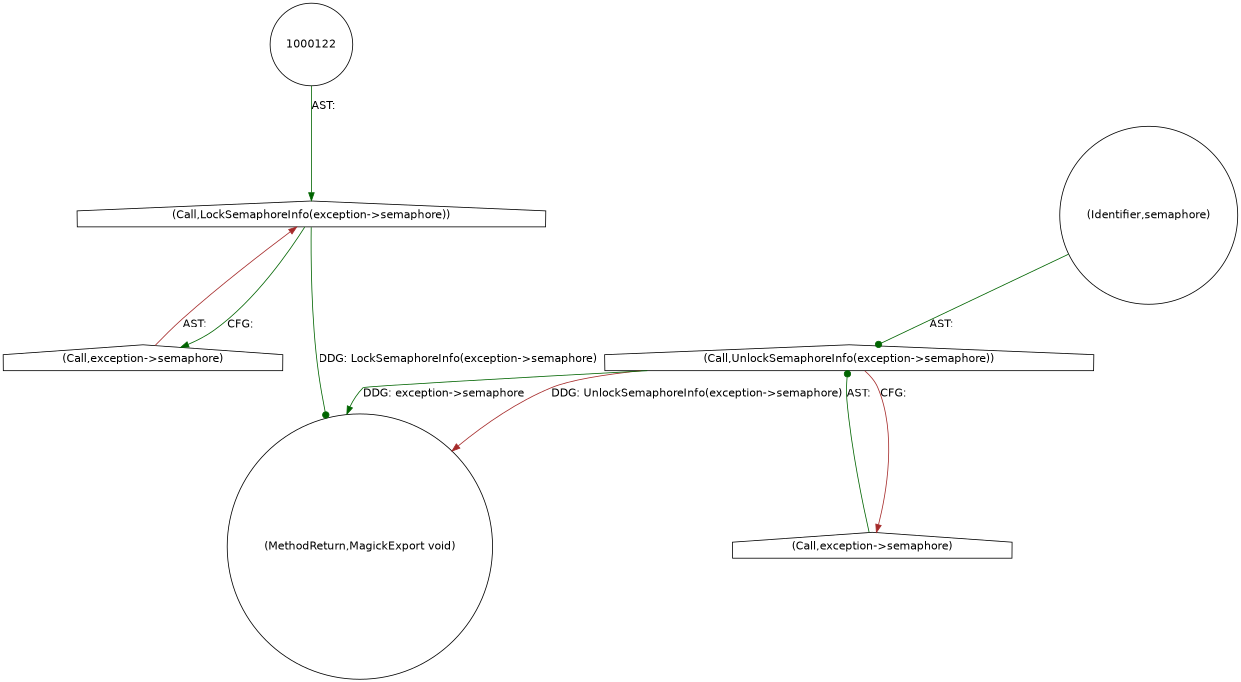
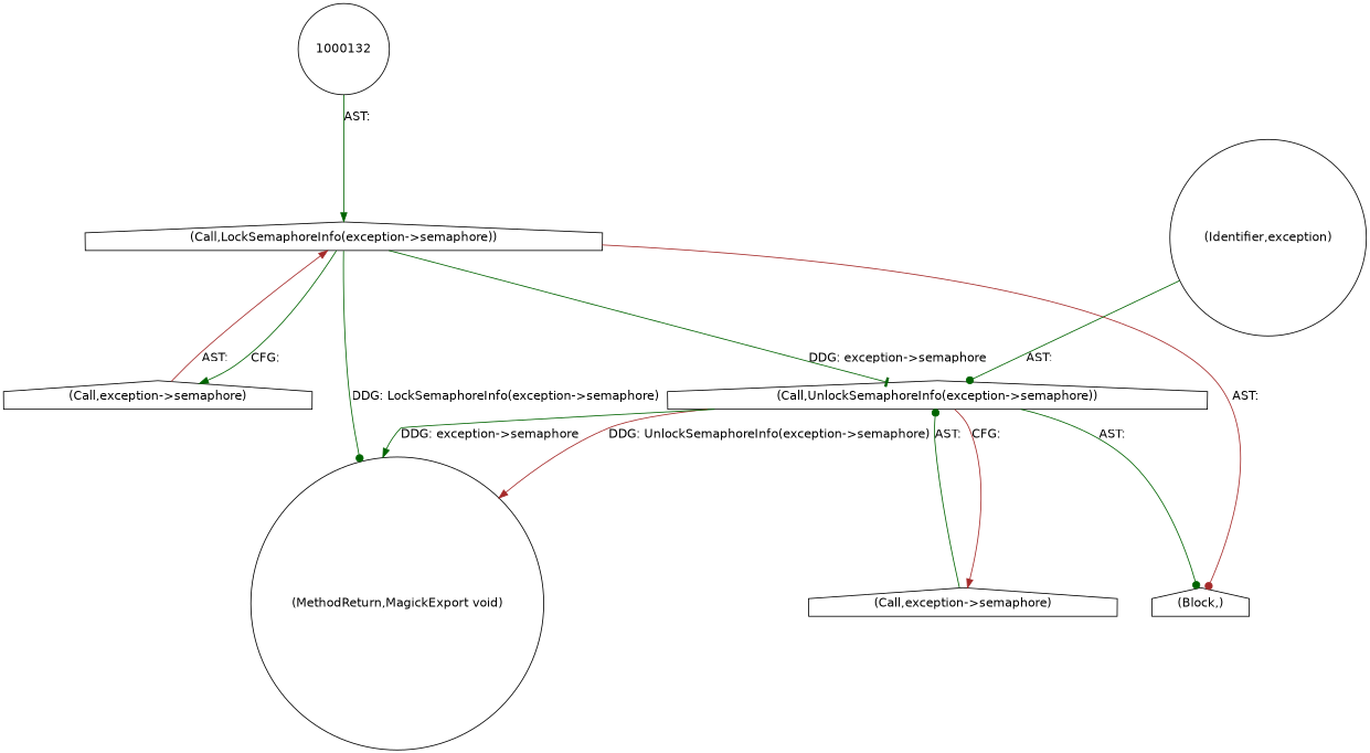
  digraph {
    fontname="DejaVu Sans"
    node [fontname="DejaVu Sans" shape=house]
    edge [arrowhead=normal color=darkgreen fontname="DejaVu Sans"]
    n1 [label="(Call,LockSemaphoreInfo(exception->semaphore))"]
    n2 [label="(Call,UnlockSemaphoreInfo(exception->semaphore))"]
+   n3 [label="(Block,)"]
    n4 [label="(Call,exception->semaphore)"]
    n5 [label="(MethodReturn,MagickExport void)" shape=circle]
    n6 [label="(Call,exception->semaphore)"]
-   n7 [label="(Identifier,semaphore)" shape=circle]
-   1000132 [shape=circle label=1000122]
+   n7 [label="(Identifier,exception)" shape=circle]
+   1000132 [shape=circle]
+   n1 -> n2 [arrowhead=tee label="DDG: exception->semaphore"]
+   n1 -> n3 [arrowhead=dot color=brown label="AST: "]
    n1 -> n4 [label="CFG: "]
    n1 -> n5 [arrowhead=dot label="DDG: LockSemaphoreInfo(exception->semaphore)"]
+   n2 -> n3 [arrowhead=dot label="AST: "]
    n2 -> n5 [color=brown label="DDG: UnlockSemaphoreInfo(exception->semaphore)"]
    n2 -> n5 [label="DDG: exception->semaphore"]
    n2 -> n6 [color=brown label="CFG: "]
    n4 -> n1 [color=brown label="AST: "]
    n6 -> n2 [arrowhead=dot label="AST: "]
    n7 -> n2 [arrowhead=dot label="AST: "]
    1000132 -> n1 [label="AST: "]
  }
